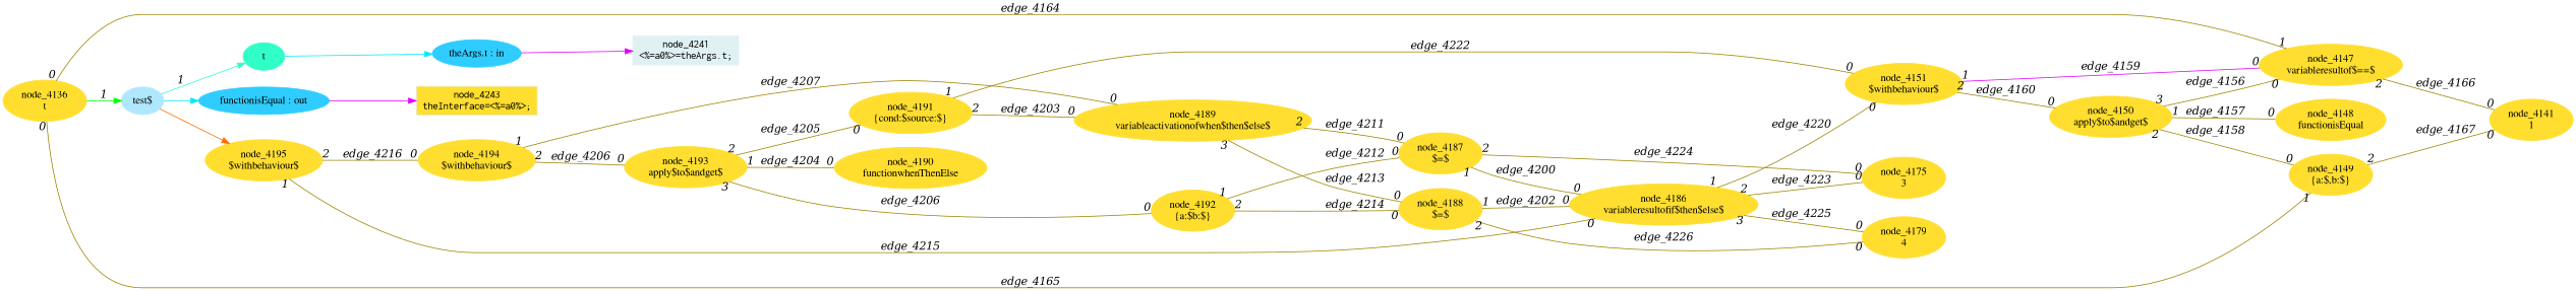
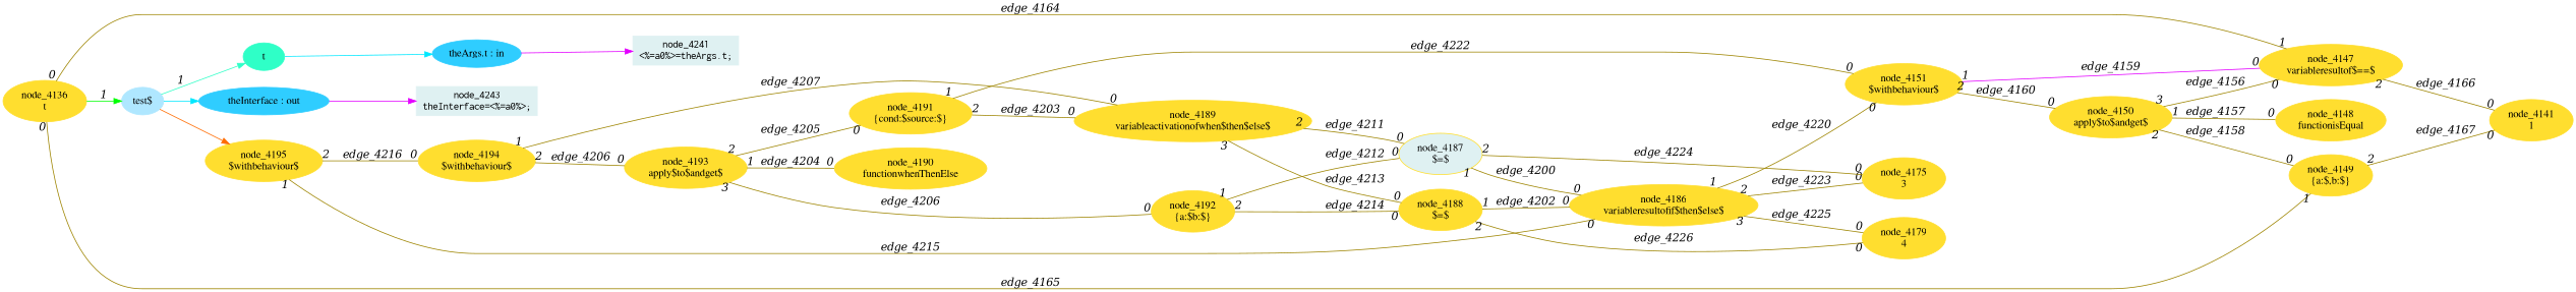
  digraph {
    rankdir=LR
    node [color="#ffde2f" fontname=Times shape=ellipse style=filled]
    edge [arrowHead=none arrowsize=1 color="#9d8400" dir=none fontname="Times-Italic" headlabel=0 taillabel=2]
    n1 [label="node_4136\nt"]
    n2 [color="#afe7ff" label="test$"]
    n3 [label="node_4195\n$withbehaviour$"]
    n4 [color="#2fffc7" label=t]
-   n5 [color="#2fcdff" label="functionisEqual : out"]
+   n5 [color="#2fcdff" label="theInterface : out"]
    n6 [label="node_4141\n1"]
    n7 [label="node_4147\nvariableresultof$==$"]
    n8 [label="node_4148\nfunctionisEqual"]
    n9 [label="node_4149\n{a:$,b:$}"]
    n10 [label="node_4150\napply$to$andget$"]
    n11 [label="node_4151\n$withbehaviour$"]
    n12 [label="node_4175\n3"]
    n13 [label="node_4179\n4"]
    n14 [label="node_4186\nvariableresultofif$then$else$"]
-   n15 [label="node_4187\n$=$"]
+   n15 [label="node_4187\n$=$" fillcolor="#dff1f2"]
    n16 [label="node_4188\n$=$"]
    n17 [label="node_4189\nvariableactivationofwhen$then$else$"]
    n18 [label="node_4190\nfunctionwhenThenElse"]
    n19 [label="node_4191\n{cond:$source:$}"]
    n20 [label="node_4192\n{a:$b:$}"]
    n21 [label="node_4193\napply$to$andget$"]
    n22 [label="node_4194\n$withbehaviour$"]
    n23 [color="#dff1f2" fontname=Courier label="node_4241\n<%=a0%>=theArgs.t;\n" shape=box]
-   n24 [color="#dff1f2" fontname=Courier label="node_4243\ntheInterface=<%=a0%>;\n" shape=box fillcolor="#ffde2f"]
+   n24 [color="#dff1f2" fontname=Courier label="node_4243\ntheInterface=<%=a0%>;\n" shape=box]
    n25 [color="#2fcdff" label="theArgs.t : in"]
    n1 -> n2 [arrowHead=normal color="#00ff03" dir=forward label=1 headlabel="" taillabel=""]
    n2 -> n3 [arrowHead=normal color="#ff6b00" dir=forward headlabel="" taillabel=""]
    n2 -> n4 [arrowHead=normal color="#2fffc7" dir=forward label=1 headlabel="" taillabel=""]
    n2 -> n5 [arrowHead=normal color="#00e8ff" dir=forward headlabel="" taillabel=""]
    n3 -> n14 [label=edge_4215 taillabel=1]
    n3 -> n22 [label=edge_4216]
    n4 -> n25 [arrowHead=normal color="#00e8ff" dir=forward headlabel="" taillabel=""]
    n5 -> n24 [arrowHead=normal color="#e300ff" dir=forward headlabel="" taillabel=""]
    n7 -> n1 [label=edge_4164 taillabel=1]
    n7 -> n6 [label=edge_4166]
    n9 -> n1 [label=edge_4165 taillabel=1]
    n9 -> n6 [label=edge_4167]
    n10 -> n7 [label=edge_4156 taillabel=3]
    n10 -> n8 [label=edge_4157 taillabel=1]
    n10 -> n9 [label=edge_4158]
    n11 -> n7 [color="#e300ff" label=edge_4159 taillabel=1]
    n11 -> n10 [label=edge_4160]
    n14 -> n11 [label=edge_4220 taillabel=1]
    n14 -> n12 [label=edge_4223]
    n14 -> n13 [label=edge_4225 taillabel=3]
    n15 -> n12 [label=edge_4224]
    n15 -> n14 [label=edge_4200 taillabel=1]
    n16 -> n13 [label=edge_4226]
    n16 -> n14 [label=edge_4202 taillabel=1]
    n17 -> n15 [label=edge_4211]
    n17 -> n16 [label=edge_4213 taillabel=3]
    n19 -> n11 [label=edge_4222 taillabel=1]
    n19 -> n17 [label=edge_4203]
    n20 -> n15 [label=edge_4212 taillabel=1]
    n20 -> n16 [label=edge_4214]
    n21 -> n18 [label=edge_4204 taillabel=1]
    n21 -> n19 [label=edge_4205]
    n21 -> n20 [label=edge_4206 taillabel=3]
    n22 -> n17 [label=edge_4207 taillabel=1]
    n22 -> n21 [label=edge_4206]
    n25 -> n23 [arrowHead=normal color="#e300ff" dir=forward headlabel="" taillabel=""]
  }
